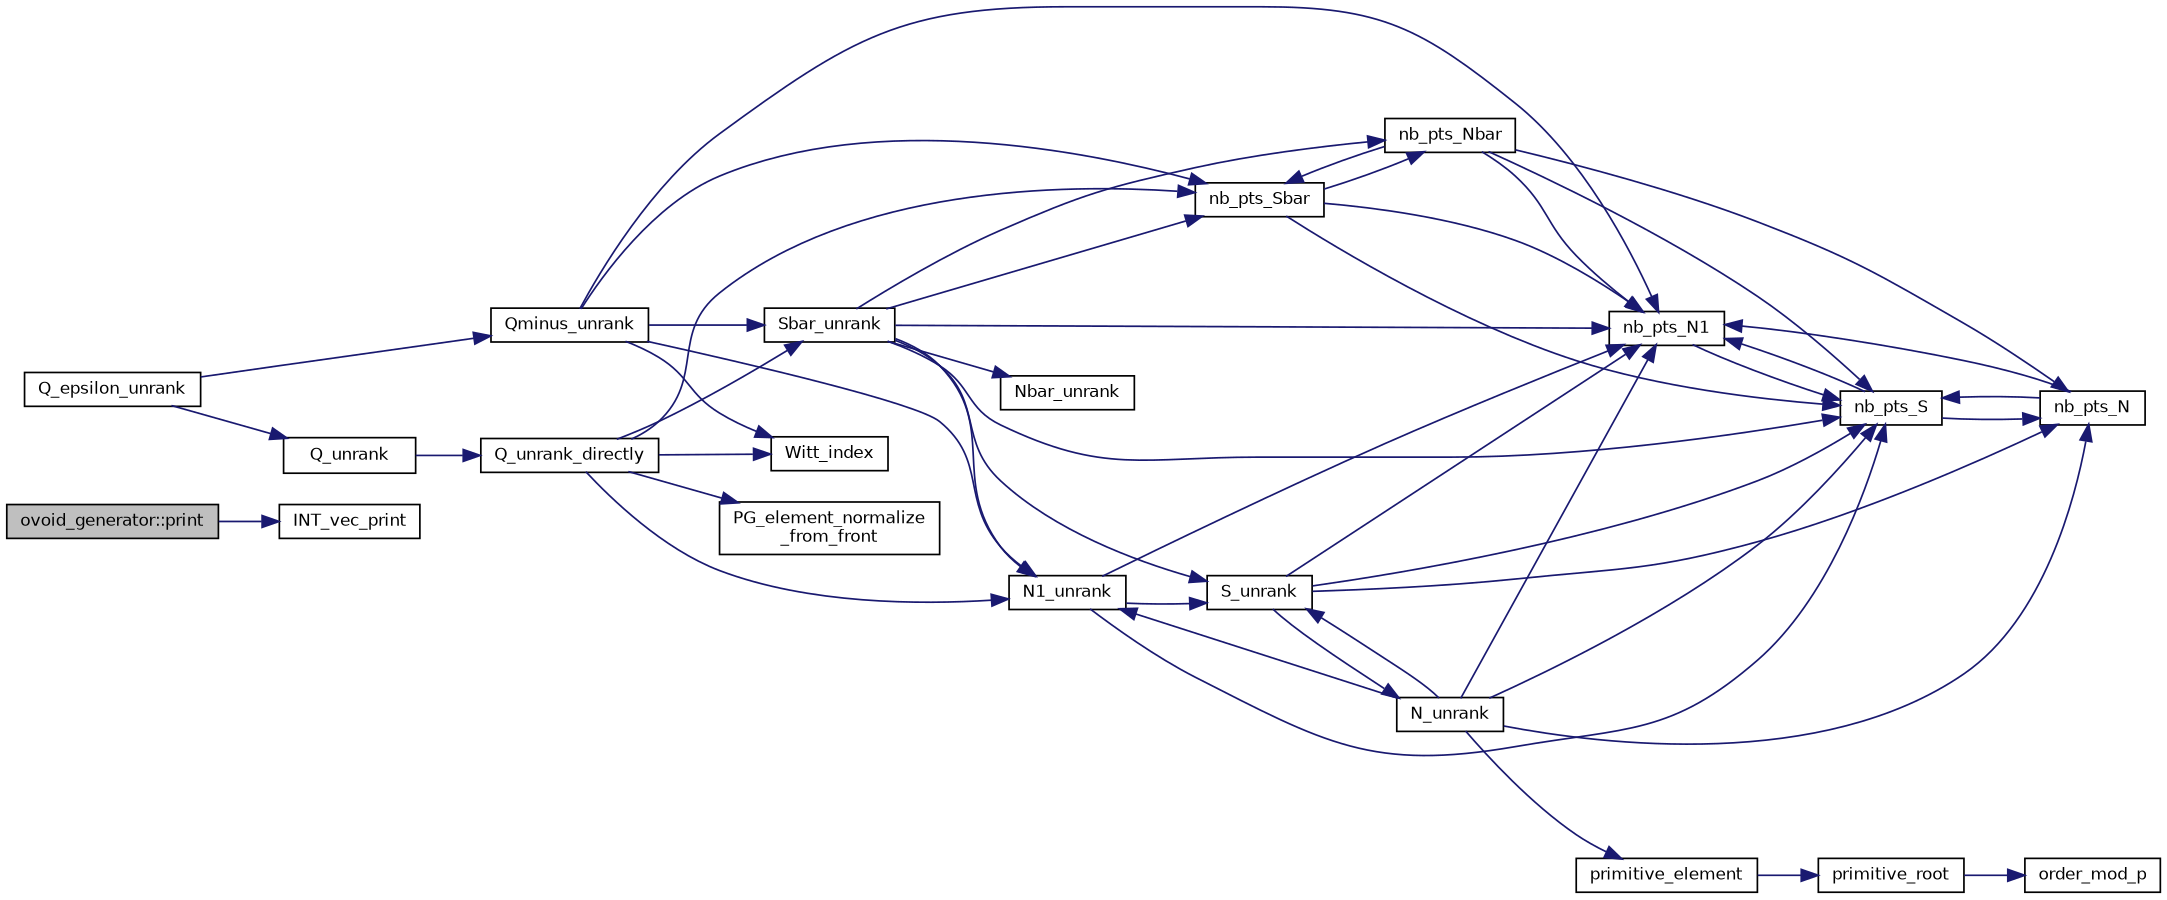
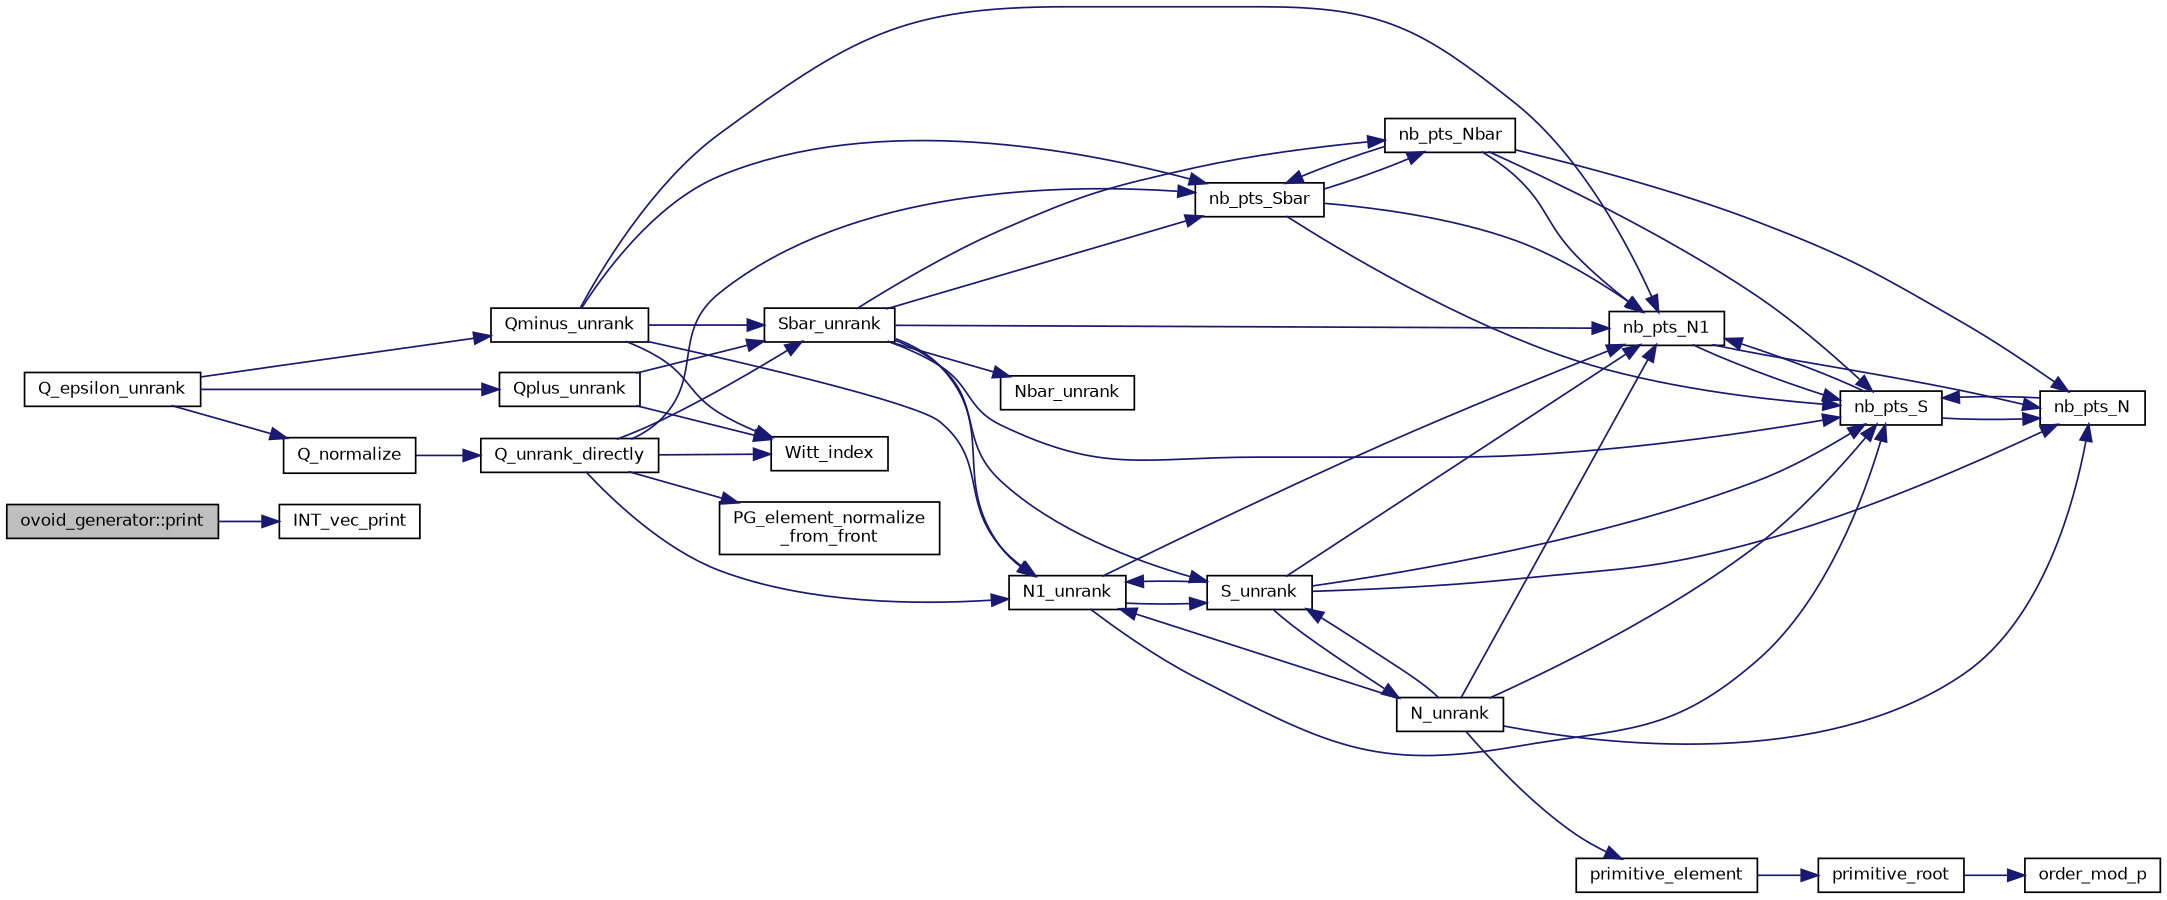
  digraph {
    rankdir=LR
    node [color=black fillcolor=white fontname=Helvetica fontsize=10 shape=record style=filled]
    edge [color=midnightblue fontname=Helvetica fontsize=10 labelfontname=Helvetica labelfontsize=10 style=solid]
    n1 [fillcolor=grey75 fontcolor=black height=0.2 label="ovoid_generator::print" width=0.4]
    n2 [height=0.2 label=INT_vec_print width=0.4]
    n3 [height=0.2 label=Q_epsilon_unrank width=0.4]
-   n4 [height=0.2 label=Q_unrank width=0.4]
+   n4 [height=0.2 label=Q_normalize width=0.4]
+   n5 [height=0.2 label=Qplus_unrank width=0.4]
    n6 [height=0.2 label=Qminus_unrank width=0.4]
    n7 [height=0.2 label=Q_unrank_directly width=0.4]
    n8 [height=0.2 label=Witt_index width=0.4]
    n9 [height=0.2 label=Sbar_unrank width=0.4]
    n10 [height=0.2 label=nb_pts_Sbar width=0.4]
    n11 [height=0.2 label=N1_unrank width=0.4]
    n12 [height=0.2 label=nb_pts_N1 width=0.4]
    n13 [height=0.2 label="PG_element_normalize\l_from_front" width=0.4]
    n14 [height=0.2 label=nb_pts_S width=0.4]
    n15 [height=0.2 label=nb_pts_Nbar width=0.4]
    n16 [height=0.2 label=S_unrank width=0.4]
    n17 [height=0.2 label=Nbar_unrank width=0.4]
    n18 [height=0.2 label=nb_pts_N width=0.4]
    n19 [height=0.2 label=N_unrank width=0.4]
    n20 [height=0.2 label=primitive_element width=0.4]
    n21 [height=0.2 label=primitive_root width=0.4]
    n22 [height=0.2 label=order_mod_p width=0.4]
    n1 -> n2
    n3 -> n4
+   n3 -> n5
    n3 -> n6
    n4 -> n7
+   n5 -> n8
+   n5 -> n9
    n6 -> n8
    n6 -> n9
    n6 -> n10
    n6 -> n11
    n6 -> n12
    n7 -> n8
    n7 -> n9
    n7 -> n10
    n7 -> n11
    n7 -> n13
    n9 -> n10
    n9 -> n11
    n9 -> n12
    n9 -> n14
    n9 -> n15
    n9 -> n16
    n9 -> n17
    n10 -> n12
    n10 -> n14
    n10 -> n15
    n11 -> n12
    n11 -> n14
    n11 -> n16
    n12 -> n14
    n14 -> n12
    n14 -> n18
    n15 -> n10
    n15 -> n12
    n15 -> n14
    n15 -> n18
+   n16 -> n11
    n16 -> n12
    n16 -> n14
    n16 -> n18
    n16 -> n19
-   n18 -> n12
+   n12 -> n18
    n18 -> n14
    n19 -> n11
    n19 -> n12
    n19 -> n14
    n19 -> n16
    n19 -> n18
    n19 -> n20
    n20 -> n21
    n21 -> n22
  }
